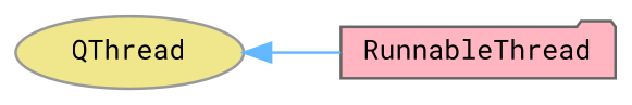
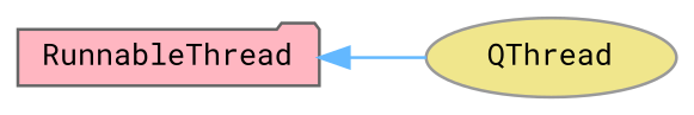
  digraph {
    rankdir=LR
    fontname="Roboto Mono"
    node [fontname="Roboto Mono" fontsize=10 style=filled]
    n1 [color=grey60 fillcolor=khaki height=0.2 label=QThread shape=ellipse width=0.4]
    n2 [color=grey40 fillcolor=lightpink height=0.2 label=RunnableThread shape=folder width=0.4]
-   n1 -> n2 [color=steelblue1 dir=back fontname="Roboto Mono" fontsize=10 labelfontname=Helvetica labelfontsize=10 style=solid]
+   n2 -> n1 [color=steelblue1 dir=back fontname="Roboto Mono" fontsize=10 labelfontname=Helvetica labelfontsize=10 style=solid]
  }
